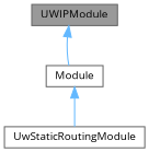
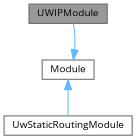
  digraph {
    fontname="Open Sans"
    node [color=gray40 fillcolor=white fontname="Open Sans" fontsize=10 shape=box style=filled]
    edge [color=steelblue1 dir=back fontname="Open Sans" fontsize=10 labelfontname=Helvetica labelfontsize=10 style=solid]
    n1 [fillcolor=grey60 fontcolor=black height=0.2 label=UWIPModule width=0.4]
    n2 [height=0.2 label=UwStaticRoutingModule width=0.4]
    n3 [height=0.2 label=Module width=0.4]
-   n1 -> n3
+   n3 -> n1
    n3 -> n2
  }
